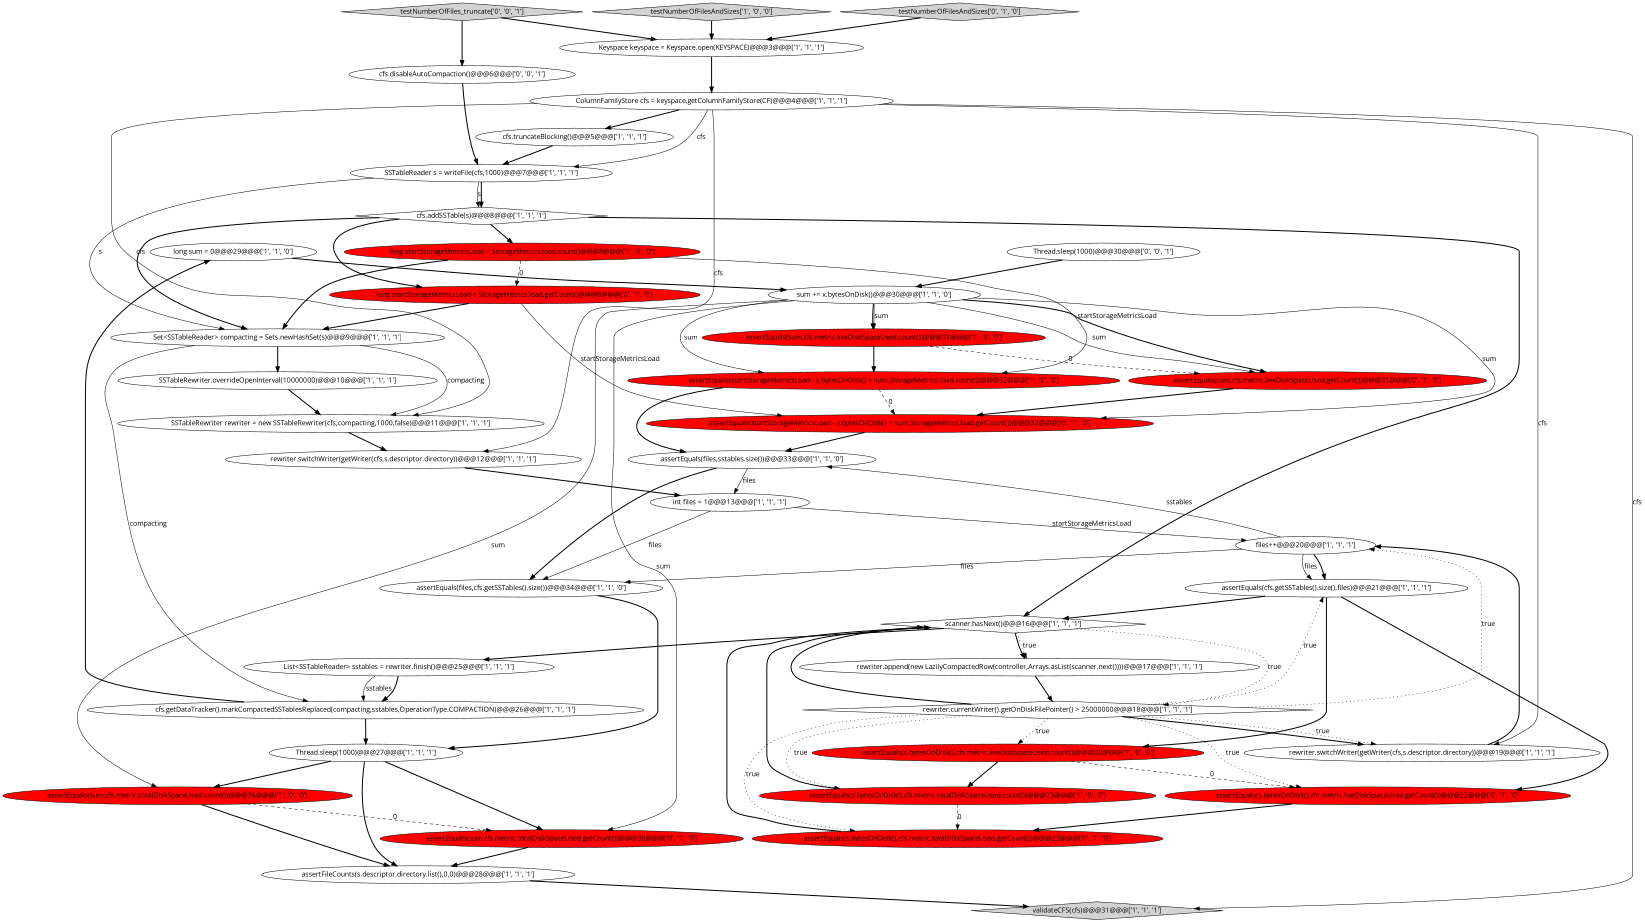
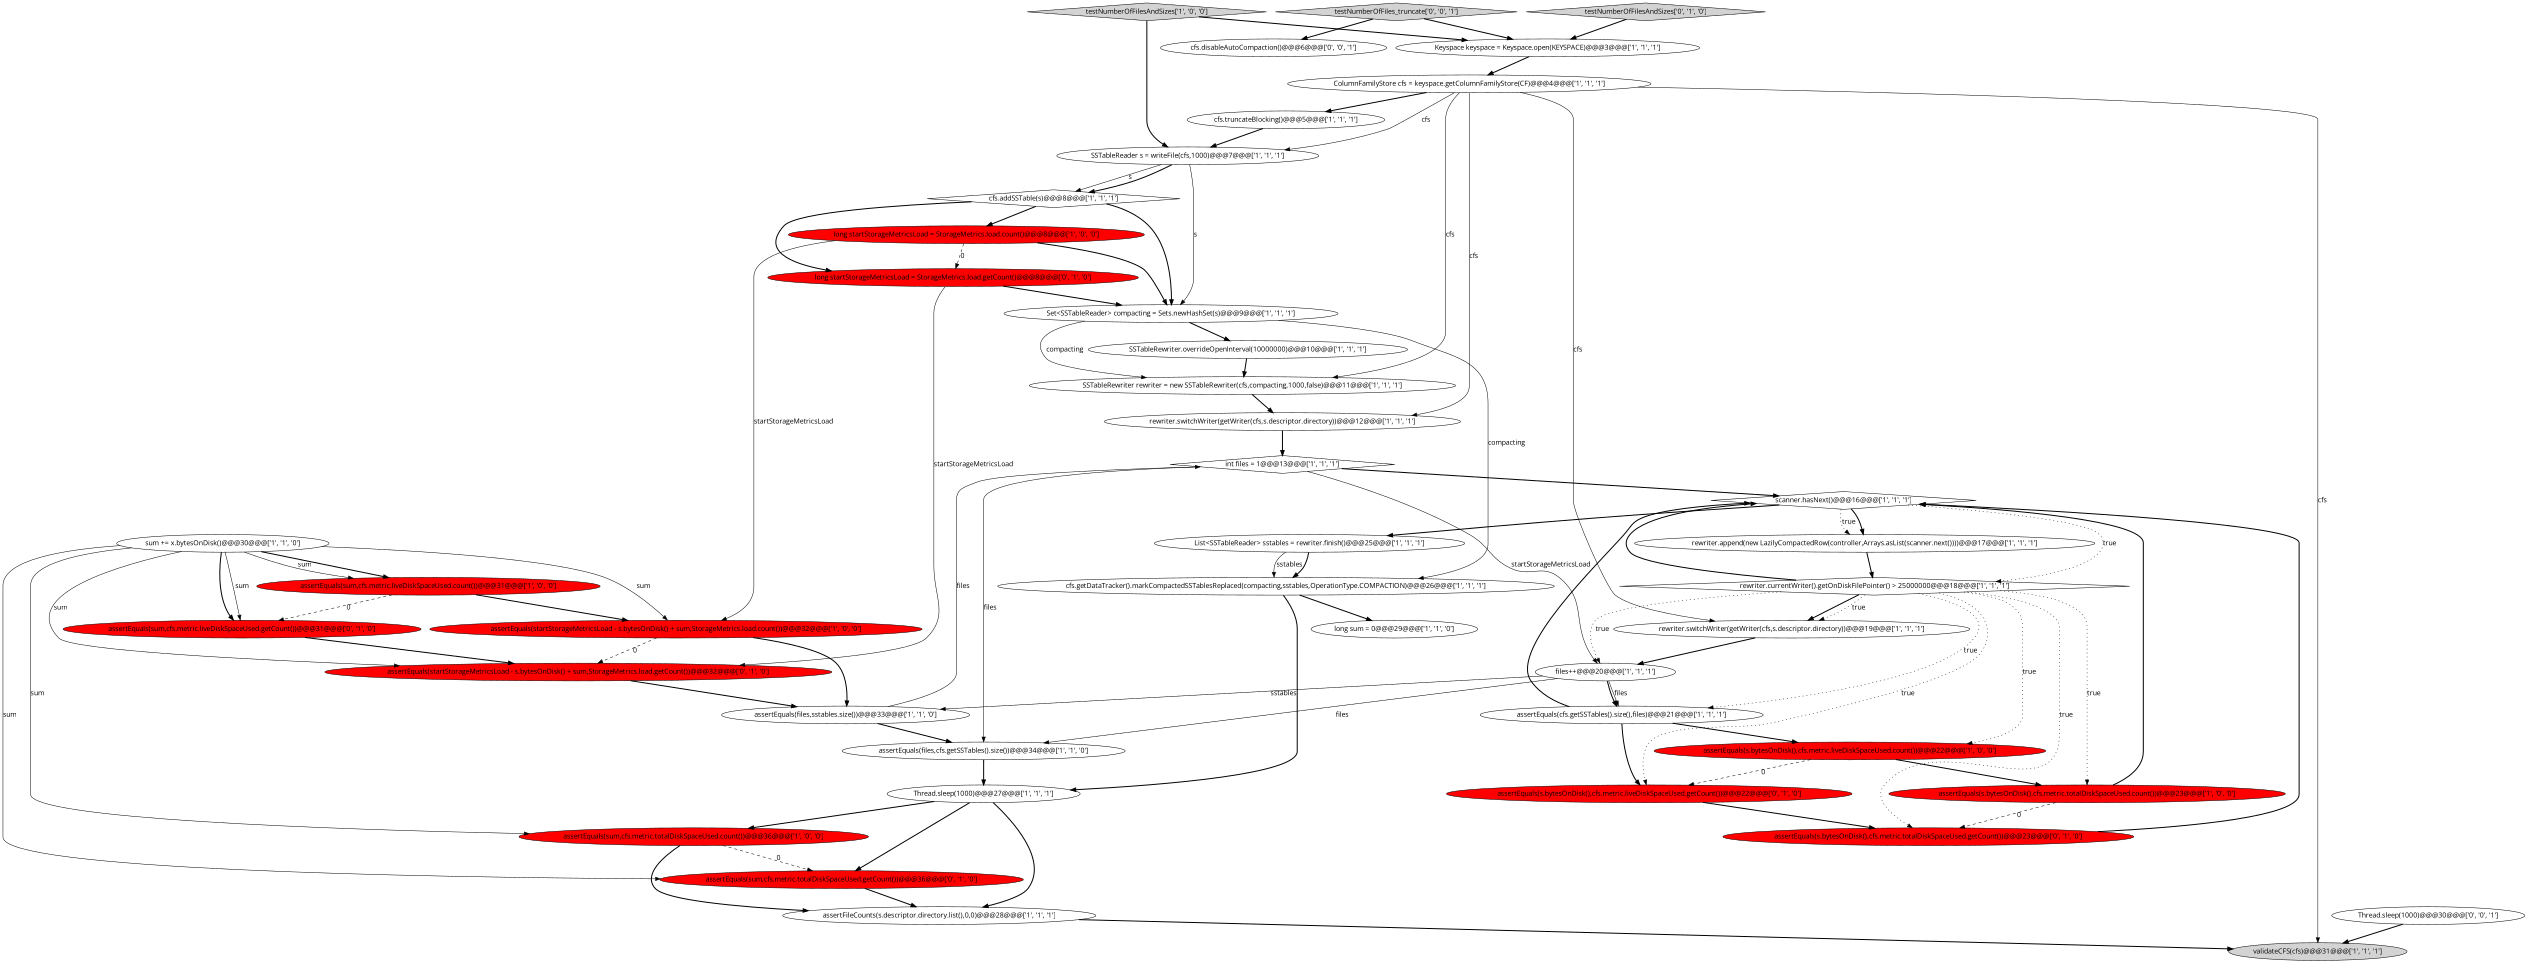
  digraph {
    fontname="Open Sans"
    node [fillcolor=white fontname="Open Sans" shape=ellipse style=filled]
    edge [fontname="Open Sans" style=bold]
    n1 [label="long sum = 0@@@29@@@['1', '1', '0']"]
    n2 [label="sum += x.bytesOnDisk()@@@30@@@['1', '1', '0']"]
    n3 [fillcolor=red label="assertEquals(sum,cfs.metric.liveDiskSpaceUsed.count())@@@31@@@['1', '0', '0']"]
    n4 [fillcolor=red label="assertEquals(startStorageMetricsLoad - s.bytesOnDisk() + sum,StorageMetrics.load.count())@@@32@@@['1', '0', '0']"]
    n5 [fillcolor=red label="assertEquals(sum,cfs.metric.liveDiskSpaceUsed.getCount())@@@31@@@['0', '1', '0']"]
    n6 [fillcolor=red label="assertEquals(sum,cfs.metric.totalDiskSpaceUsed.count())@@@36@@@['1', '0', '0']"]
    n7 [fillcolor=red label="assertEquals(sum,cfs.metric.totalDiskSpaceUsed.getCount())@@@36@@@['0', '1', '0']"]
    n8 [fillcolor=red label="assertEquals(startStorageMetricsLoad - s.bytesOnDisk() + sum,StorageMetrics.load.getCount())@@@32@@@['0', '1', '0']"]
    n9 [fillcolor=red label="assertEquals(s.bytesOnDisk(),cfs.metric.totalDiskSpaceUsed.getCount())@@@23@@@['0', '1', '0']"]
    n10 [label="scanner.hasNext()@@@16@@@['1', '1', '1']" shape=diamond]
    n11 [label="rewriter.currentWriter().getOnDiskFilePointer() > 25000000@@@18@@@['1', '1', '1']" shape=diamond]
    n12 [label="rewriter.append(new LazilyCompactedRow(controller,Arrays.asList(scanner.next())))@@@17@@@['1', '1', '1']"]
    n13 [label="List<SSTableReader> sstables = rewriter.finish()@@@25@@@['1', '1', '1']"]
    n14 [label="cfs.disableAutoCompaction()@@@6@@@['0', '0', '1']"]
    n15 [label="SSTableReader s = writeFile(cfs,1000)@@@7@@@['1', '1', '1']"]
    n16 [label="Set<SSTableReader> compacting = Sets.newHashSet(s)@@@9@@@['1', '1', '1']"]
    n17 [label="cfs.addSSTable(s)@@@8@@@['1', '1', '1']" shape=diamond]
    n18 [label="Keyspace keyspace = Keyspace.open(KEYSPACE)@@@3@@@['1', '1', '1']"]
    n19 [label="ColumnFamilyStore cfs = keyspace.getColumnFamilyStore(CF)@@@4@@@['1', '1', '1']"]
    n20 [label="rewriter.switchWriter(getWriter(cfs,s.descriptor.directory))@@@19@@@['1', '1', '1']"]
-   n21 [fillcolor=lightgray label="validateCFS(cfs)@@@31@@@['1', '1', '1']" shape=diamond]
+   n21 [fillcolor=lightgray label="validateCFS(cfs)@@@31@@@['1', '1', '1']"]
    n22 [label="rewriter.switchWriter(getWriter(cfs,s.descriptor.directory))@@@12@@@['1', '1', '1']"]
    n23 [label="cfs.truncateBlocking()@@@5@@@['1', '1', '1']"]
    n24 [label="SSTableRewriter rewriter = new SSTableRewriter(cfs,compacting,1000,false)@@@11@@@['1', '1', '1']"]
    n25 [fillcolor=red label="assertEquals(s.bytesOnDisk(),cfs.metric.liveDiskSpaceUsed.count())@@@22@@@['1', '0', '0']"]
    n26 [label="files++@@@20@@@['1', '1', '1']"]
    n27 [label="assertEquals(cfs.getSSTables().size(),files)@@@21@@@['1', '1', '1']"]
    n28 [fillcolor=red label="assertEquals(s.bytesOnDisk(),cfs.metric.totalDiskSpaceUsed.count())@@@23@@@['1', '0', '0']"]
    n29 [fillcolor=red label="assertEquals(s.bytesOnDisk(),cfs.metric.liveDiskSpaceUsed.getCount())@@@22@@@['0', '1', '0']"]
    n30 [label="assertEquals(files,sstables.size())@@@33@@@['1', '1', '0']"]
    n31 [label="assertEquals(files,cfs.getSSTables().size())@@@34@@@['1', '1', '0']"]
-   n32 [label="int files = 1@@@13@@@['1', '1', '1']"]
+   n32 [label="int files = 1@@@13@@@['1', '1', '1']" shape=diamond]
    n33 [label="Thread.sleep(1000)@@@27@@@['1', '1', '1']"]
    n34 [label="assertFileCounts(s.descriptor.directory.list(),0,0)@@@28@@@['1', '1', '1']"]
    n35 [label="cfs.getDataTracker().markCompactedSSTablesReplaced(compacting,sstables,OperationType.COMPACTION)@@@26@@@['1', '1', '1']"]
    n36 [fillcolor=lightgray label="testNumberOfFilesAndSizes['1', '0', '0']" shape=diamond]
    n37 [fillcolor=lightgray label="testNumberOfFilesAndSizes['0', '1', '0']" shape=diamond]
    n38 [fillcolor=red label="long startStorageMetricsLoad = StorageMetrics.load.count()@@@8@@@['1', '0', '0']"]
    n39 [fillcolor=red label="long startStorageMetricsLoad = StorageMetrics.load.getCount()@@@8@@@['0', '1', '0']"]
    n40 [label="SSTableRewriter.overrideOpenInterval(10000000)@@@10@@@['1', '1', '1']"]
    n41 [label="Thread.sleep(1000)@@@30@@@['0', '0', '1']"]
    n42 [fillcolor=lightgray label="testNumberOfFiles_truncate['0', '0', '1']" shape=diamond]
-   n1 -> n2
    n2 -> n3
    n2 -> n3 [label=sum style=solid]
    n2 -> n4 [label=sum style=solid]
    n2 -> n5
    n2 -> n5 [label=sum style=solid]
    n2 -> n6 [label=sum style=solid]
    n2 -> n7 [label=sum style=solid]
    n2 -> n8 [label=sum style=solid]
    n3 -> n4
    n3 -> n5 [label=0 style=dashed]
    n4 -> n8 [label=0 style=dashed]
    n4 -> n30
    n5 -> n8
    n6 -> n7 [label=0 style=dashed]
    n6 -> n34
    n7 -> n34
    n8 -> n30
    n9 -> n10
    n10 -> n11 [label=true style=dotted]
    n10 -> n12
    n10 -> n12 [label=true style=dotted]
    n10 -> n13
    n11 -> n9 [label=true style=dotted]
    n11 -> n10
    n11 -> n20
    n11 -> n20 [label=true style=dotted]
    n11 -> n25 [label=true style=dotted]
    n11 -> n26 [label=true style=dotted]
    n11 -> n27 [label=true style=dotted]
    n11 -> n28 [label=true style=dotted]
    n11 -> n29 [label=true style=dotted]
    n12 -> n11
    n13 -> n35 [label=sstables style=solid]
    n13 -> n35
-   n14 -> n15
+   n36 -> n15
    n15 -> n16 [label=s style=solid]
    n15 -> n17 [label=s style=solid]
    n15 -> n17
    n16 -> n24 [label=compacting style=solid]
    n16 -> n35 [label=compacting style=solid]
    n16 -> n40
    n17 -> n16
    n17 -> n38
    n17 -> n39
    n18 -> n19
    n19 -> n15 [label=cfs style=solid]
    n19 -> n20 [label=cfs style=solid]
    n19 -> n21 [label=cfs style=solid]
    n19 -> n22 [label=cfs style=solid]
    n19 -> n23
    n19 -> n24 [label=cfs style=solid]
    n20 -> n26
    n22 -> n32
    n23 -> n15
    n24 -> n22
    n25 -> n28
    n25 -> n29 [label=0 style=dashed]
    n26 -> n27
    n26 -> n27 [label=files style=solid]
    n26 -> n30 [label=sstables style=solid]
    n26 -> n31 [label=files style=solid]
    n27 -> n10
    n27 -> n25
    n27 -> n29
    n28 -> n9 [label=0 style=dashed]
    n28 -> n10
    n29 -> n9
    n30 -> n31
    n30 -> n32 [label=files style=solid]
    n31 -> n33
-   n17 -> n10
+   n32 -> n10
    n32 -> n26 [label=startStorageMetricsLoad style=solid]
    n32 -> n31 [label=files style=solid]
    n33 -> n6
    n33 -> n7
    n33 -> n34
    n34 -> n21
    n35 -> n1
    n35 -> n33
    n36 -> n18
    n37 -> n18
    n38 -> n4 [label=startStorageMetricsLoad style=solid]
    n38 -> n16
    n38 -> n39 [label=0 style=dashed]
    n39 -> n8 [label=startStorageMetricsLoad style=solid]
    n39 -> n16
    n40 -> n24
-   n41 -> n2
+   n41 -> n21
    n42 -> n14
    n42 -> n18
  }
